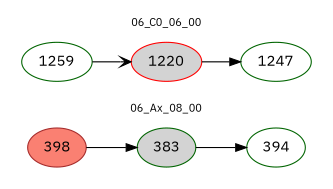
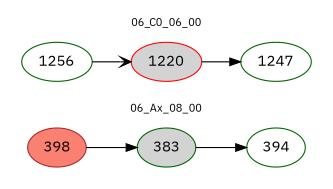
  digraph {
    fontname="IBM Plex Sans"
    rankdir=LR
    node [color=darkgreen fillcolor=white fontname="IBM Plex Sans" style=filled]
    edge [arrowhead=normal color=black fontname="IBM Plex Sans"]
    n1 [color=brown fillcolor=salmon label=398]
    n2 [fillcolor=lightgrey label=383]
    n3 [label=394]
-   n4 [label=1259]
+   n4 [label=1256]
    n5 [color=red fillcolor=lightgrey label=1220]
    n6 [label=1247]
    subgraph cluster_1 {
      color=white
      fontsize=10
      label="06_Ax_08_00"
      n1
      n2
      n3
    }
    subgraph cluster_2 {
      color=white
      fontsize=10
      label="06_C0_06_00"
      n4
      n5
      n6
    }
    n1 -> n2
    n2 -> n3
    n4 -> n5 [arrowhead=vee]
    n5 -> n6
  }
